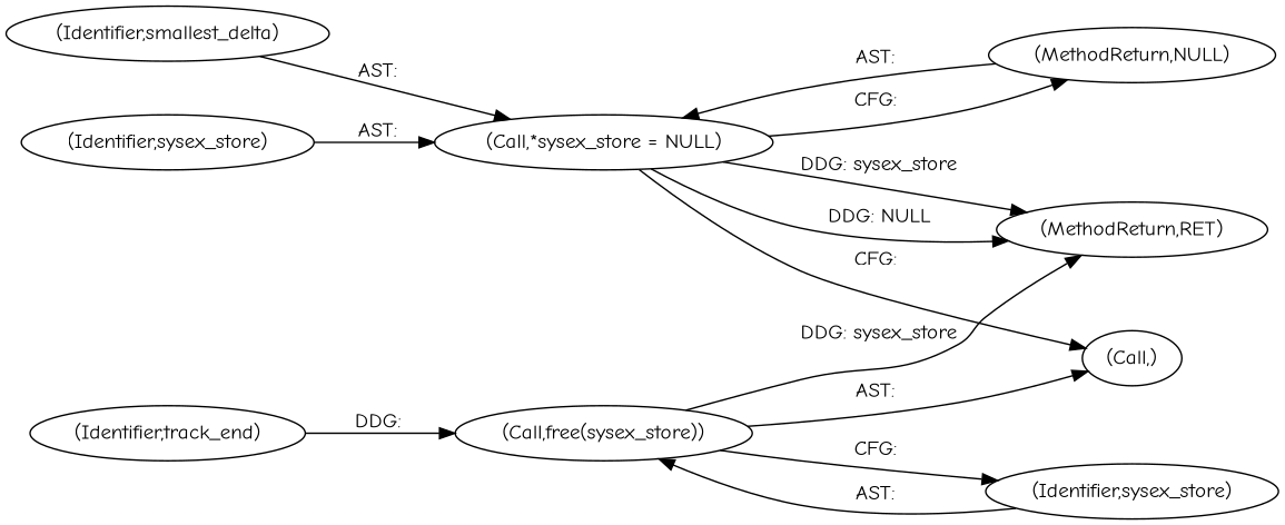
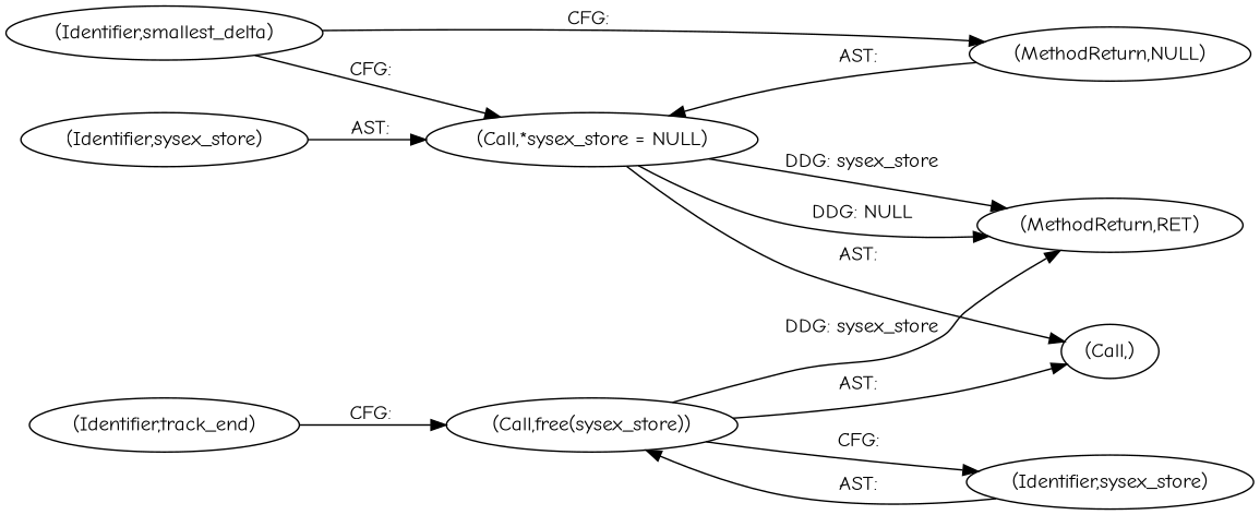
  digraph {
    fontname="Comic Neue"
    rankdir=LR
    node [fontname="Comic Neue"]
    edge [fontname="Comic Neue"]
    n1 [label="(Call,*sysex_store = NULL)"]
    n2 [label="(Call,)"]
    n3 [label="(MethodReturn,RET)"]
    n4 [label="(MethodReturn,NULL)"]
    n5 [label="(Call,free(sysex_store))"]
    n6 [label="(Identifier,sysex_store)"]
    n7 [label="(Identifier,smallest_delta)"]
    n8 [label="(Identifier,sysex_store)"]
    n9 [label="(Identifier,track_end)"]
-   n1 -> n2 [label="CFG: "]
+   n1 -> n2 [label="AST: "]
    n1 -> n3 [label="DDG: sysex_store"]
    n1 -> n3 [label="DDG: NULL"]
-   n1 -> n4 [label="CFG: "]
+   n7 -> n4 [label="CFG: "]
    n4 -> n1 [label="AST: "]
    n5 -> n2 [label="AST: "]
    n5 -> n3 [label="DDG: sysex_store"]
    n5 -> n6 [label="CFG: "]
    n6 -> n5 [label="AST: "]
-   n7 -> n1 [label="AST: "]
+   n7 -> n1 [label="CFG: "]
    n8 -> n1 [label="AST: "]
-   n9 -> n5 [label="DDG: "]
+   n9 -> n5 [label="CFG: "]
  }
